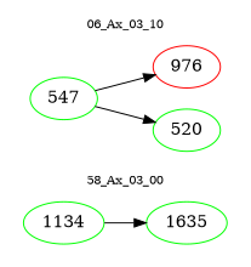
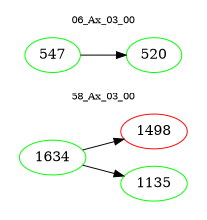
  digraph {
    rankdir=LR
    node [color=green]
    edge [color=black]
-   n1 [label=1134]
-   n2 [label=1635]
+   n1 [label=1634]
+   n2 [label=1135]
+   n3 [color=red label=1498]
    n4 [label=547]
    n5 [label=520]
-   n6 [color=red label=976]
    subgraph cluster_1 {
      color=white
      fontsize=10
      label="58_Ax_03_00"
      n1
      n2
+     n3
    }
    subgraph cluster_2 {
      color=white
      fontsize=10
-     label="06_Ax_03_10"
+     label="06_Ax_03_00"
      n4
      n5
-     n6
    }
    n1 -> n2
+   n1 -> n3
    n4 -> n5
-   n4 -> n6
  }
